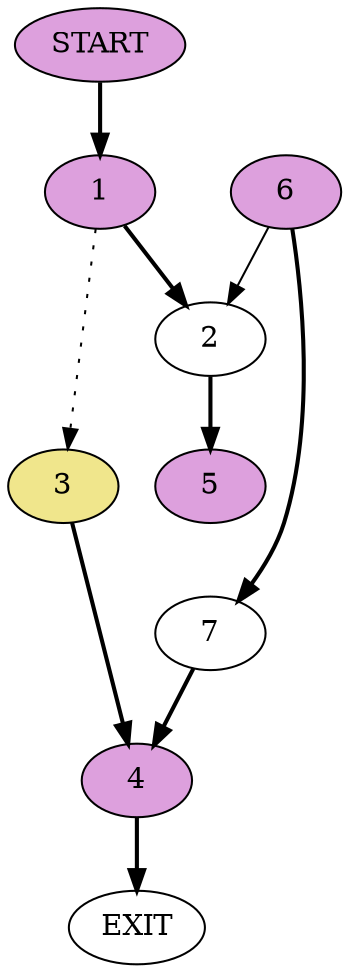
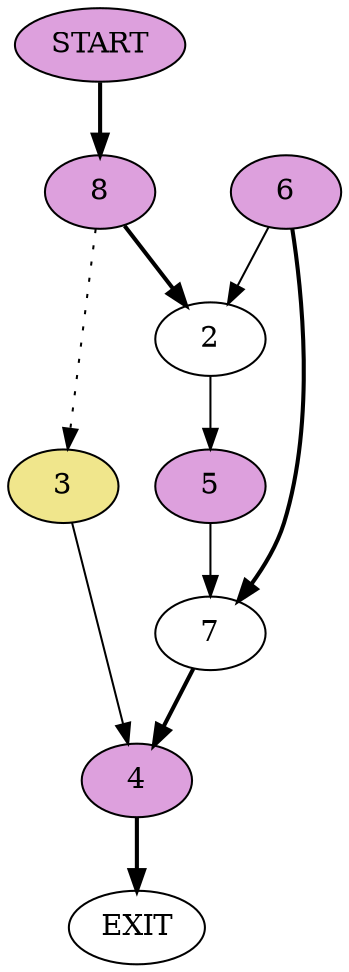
  digraph {
    node [fillcolor=plum style=filled]
    edge [style=bold]
    n1 [label=START]
-   1
+   1 [label=8]
    2 [fillcolor=white]
    3 [fillcolor=khaki]
    n5 [fillcolor=white label=EXIT]
    5
    4
    7 [fillcolor=white]
    6
    n1 -> 1
    1 -> 2
    1 -> 3 [style=dotted]
-   2 -> 5
-   3 -> 4
+   2 -> 5 [style=solid]
+   3 -> 4 [style=solid]
+   5 -> 7 [style=solid]
    4 -> n5
    7 -> 4
    6 -> 2 [style=solid]
    6 -> 7
  }
